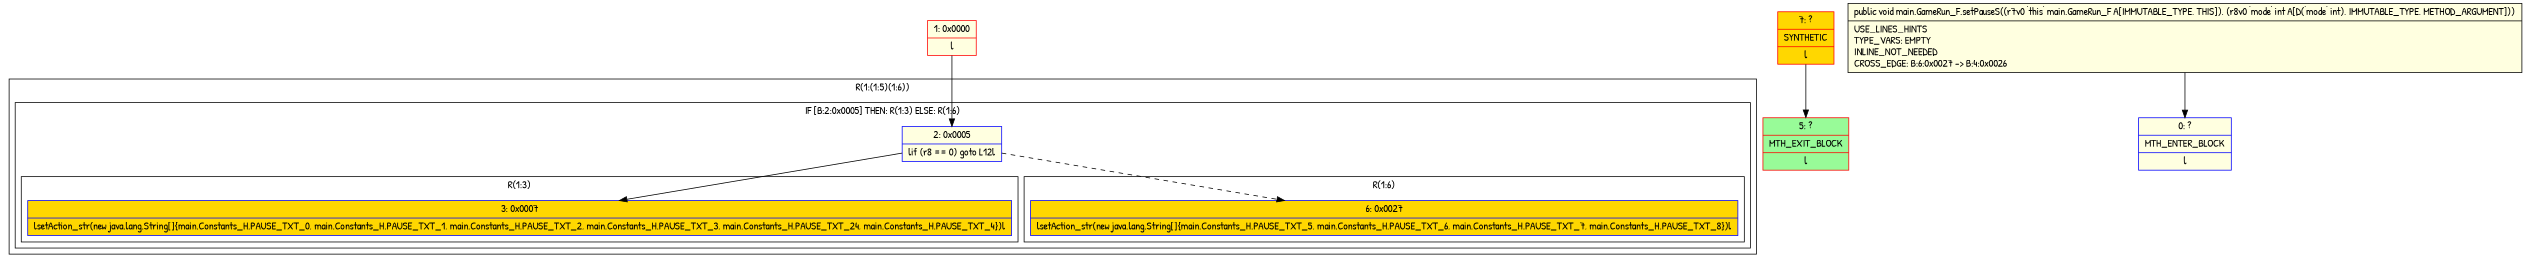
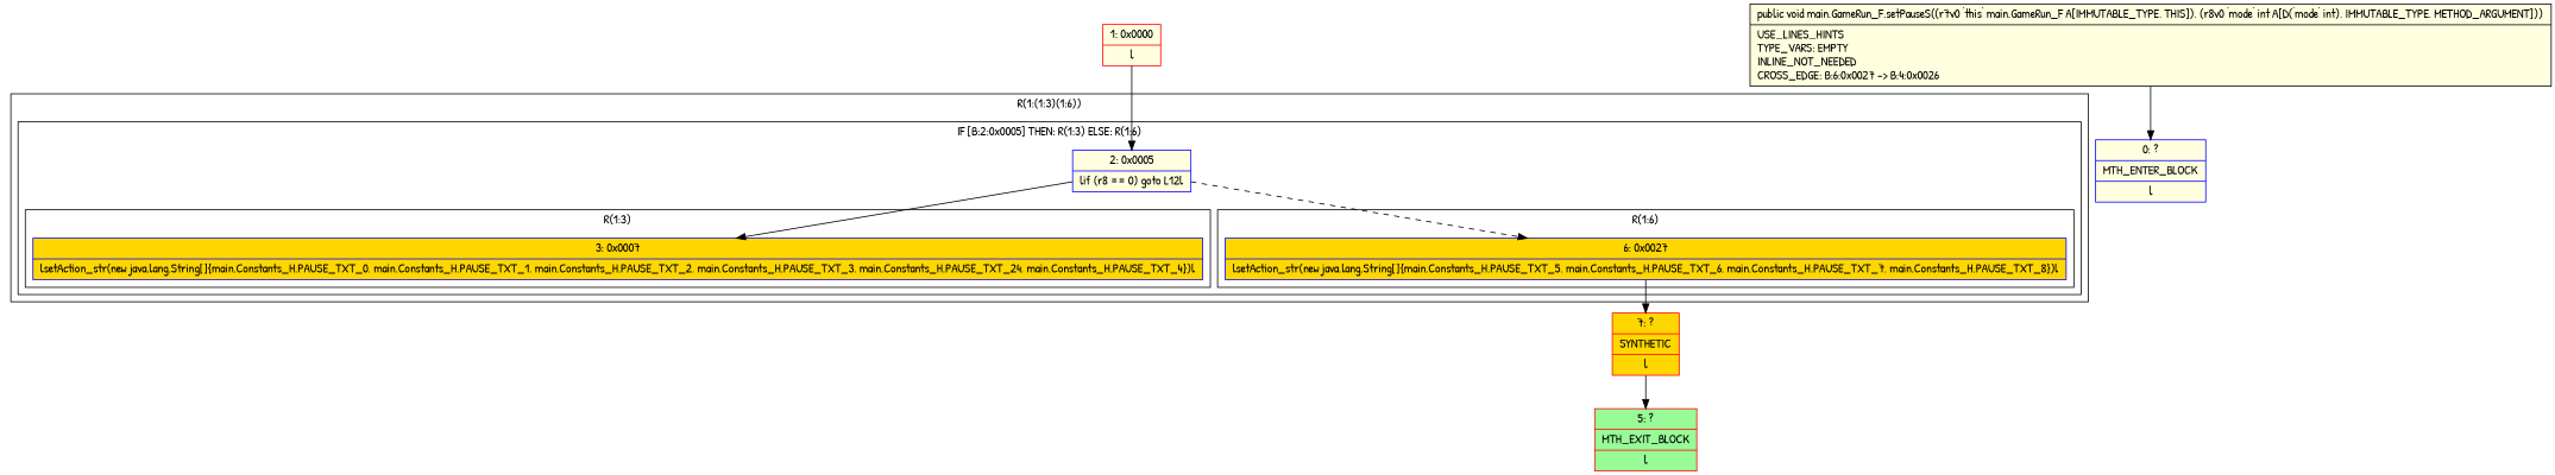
  digraph {
    fontname="Patrick Hand"
    node [color=blue fillcolor=lightyellow fontname="Patrick Hand" shape=record style=filled]
    edge [fontname="Patrick Hand"]
    n1 [fillcolor=gold label="{3\:\ 0x0007|lsetAction_str(new java.lang.String[]\{main.Constants_H.PAUSE_TXT_0, main.Constants_H.PAUSE_TXT_1, main.Constants_H.PAUSE_TXT_2, main.Constants_H.PAUSE_TXT_3, main.Constants_H.PAUSE_TXT_24, main.Constants_H.PAUSE_TXT_4\})l}"]
    n2 [fillcolor=gold label="{6\:\ 0x0027|lsetAction_str(new java.lang.String[]\{main.Constants_H.PAUSE_TXT_5, main.Constants_H.PAUSE_TXT_6, main.Constants_H.PAUSE_TXT_7, main.Constants_H.PAUSE_TXT_8\})l}"]
    n3 [label="{2\:\ 0x0005|lif (r8 == 0) goto L12l}"]
    n4 [color=red fillcolor=gold label="{7\:\ ?|SYNTHETIC\l|l}"]
    n5 [color=red fillcolor=palegreen label="{5\:\ ?|MTH_EXIT_BLOCK\l|l}"]
    n6 [label="{0\:\ ?|MTH_ENTER_BLOCK\l|l}"]
    n7 [color=red label="{1\:\ 0x0000|l}"]
    n8 [label="{public void main.GameRun_F.setPauseS((r7v0 'this' main.GameRun_F A[IMMUTABLE_TYPE, THIS]), (r8v0 'mode' int A[D('mode' int), IMMUTABLE_TYPE, METHOD_ARGUMENT]))  | USE_LINES_HINTS\lTYPE_VARS: EMPTY\lINLINE_NOT_NEEDED\lCROSS_EDGE: B:6:0x0027 \-\> B:4:0x0026\l}" color=""]
    subgraph cluster_1 {
-     label="R(1:(1:5)(1:6))"
+     label="R(1:(1:3)(1:6))"
      subgraph cluster_2 {
        label="IF [B:2:0x0005] THEN: R(1:3) ELSE: R(1:6)"
        n3
        subgraph cluster_3 {
          label="R(1:3)"
          n1
        }
        subgraph cluster_4 {
          label="R(1:6)"
          n2
        }
      }
    }
+   n2 -> n4
    n3 -> n1
    n3 -> n2 [style=dashed]
    n4 -> n5
    n7 -> n3
    n8 -> n6
  }
